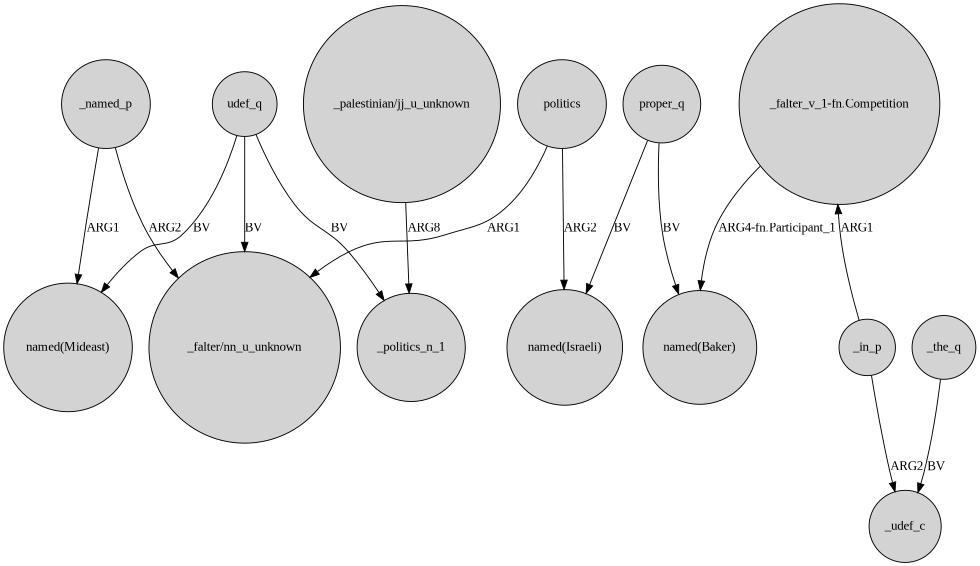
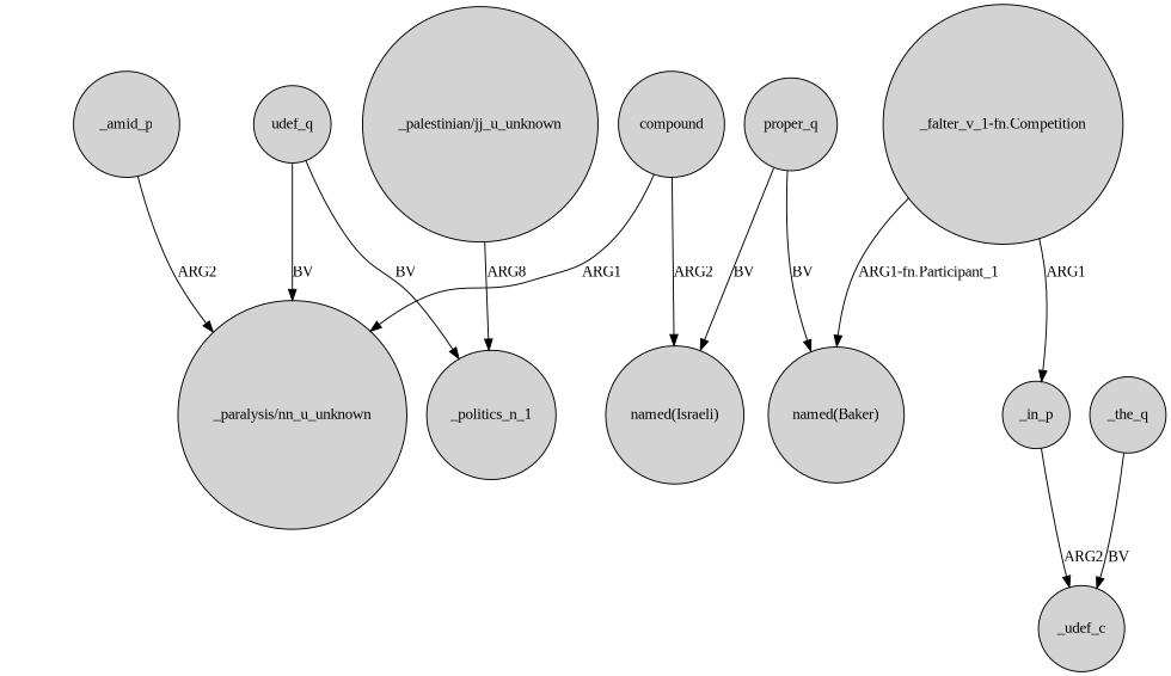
  digraph {
    fontname="Liberation Serif"
    node [fontname="Liberation Serif" shape=circle style=filled]
    edge [fontname="Liberation Serif"]
    proper_q
    "named(Israeli)"
    "named(Baker)"
    _in_p
    "_falter_v_1-fn.Competition"
    n6 [label=_udef_c]
-   compound [label=politics]
-   "_paralysis/nn_u_unknown" [label="_falter/nn_u_unknown"]
-   _amid_p [label=_named_p]
-   "named(Mideast)"
+   compound
+   "_paralysis/nn_u_unknown"
+   _amid_p
    udef_q
    _politics_n_1
    _the_q
    "_palestinian/jj_u_unknown"
    proper_q -> "named(Israeli)" [label=BV]
    proper_q -> "named(Baker)" [label=BV]
-   _in_p -> "_falter_v_1-fn.Competition" [label=ARG1]
+   "_falter_v_1-fn.Competition" -> _in_p [label=ARG1]
    _in_p -> n6 [label=ARG2]
-   "_falter_v_1-fn.Competition" -> "named(Baker)" [label="ARG4-fn.Participant_1"]
+   "_falter_v_1-fn.Competition" -> "named(Baker)" [label="ARG1-fn.Participant_1"]
    compound -> "named(Israeli)" [label=ARG2]
    compound -> "_paralysis/nn_u_unknown" [label=ARG1]
    _amid_p -> "_paralysis/nn_u_unknown" [label=ARG2]
-   _amid_p -> "named(Mideast)" [label=ARG1]
    udef_q -> "_paralysis/nn_u_unknown" [label=BV]
-   udef_q -> "named(Mideast)" [label=BV]
    udef_q -> _politics_n_1 [label=BV]
    _the_q -> n6 [label=BV]
    "_palestinian/jj_u_unknown" -> _politics_n_1 [label=ARG8]
  }
